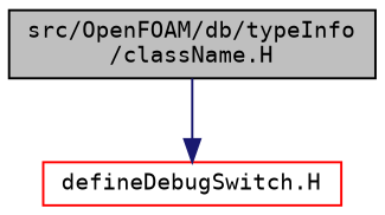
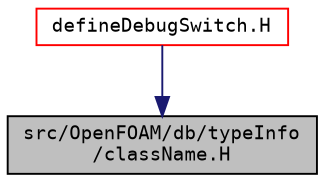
  digraph {
    fontname="DejaVu Sans Mono"
    node [fontname="DejaVu Sans Mono" fontsize=10 shape=record]
    n1 [color=black fillcolor=grey75 fontcolor=black height=0.2 label="src/OpenFOAM/db/typeInfo\l/className.H" style=filled width=0.4]
    n2 [color=red height=0.2 label="defineDebugSwitch.H" width=0.4]
-   n1 -> n2 [color=midnightblue fontname="DejaVu Sans Mono" fontsize=10 labelfontname=Helvetica labelfontsize=10 style=solid]
+   n2 -> n1 [color=midnightblue fontname="DejaVu Sans Mono" fontsize=10 labelfontname=Helvetica labelfontsize=10 style=solid]
  }
